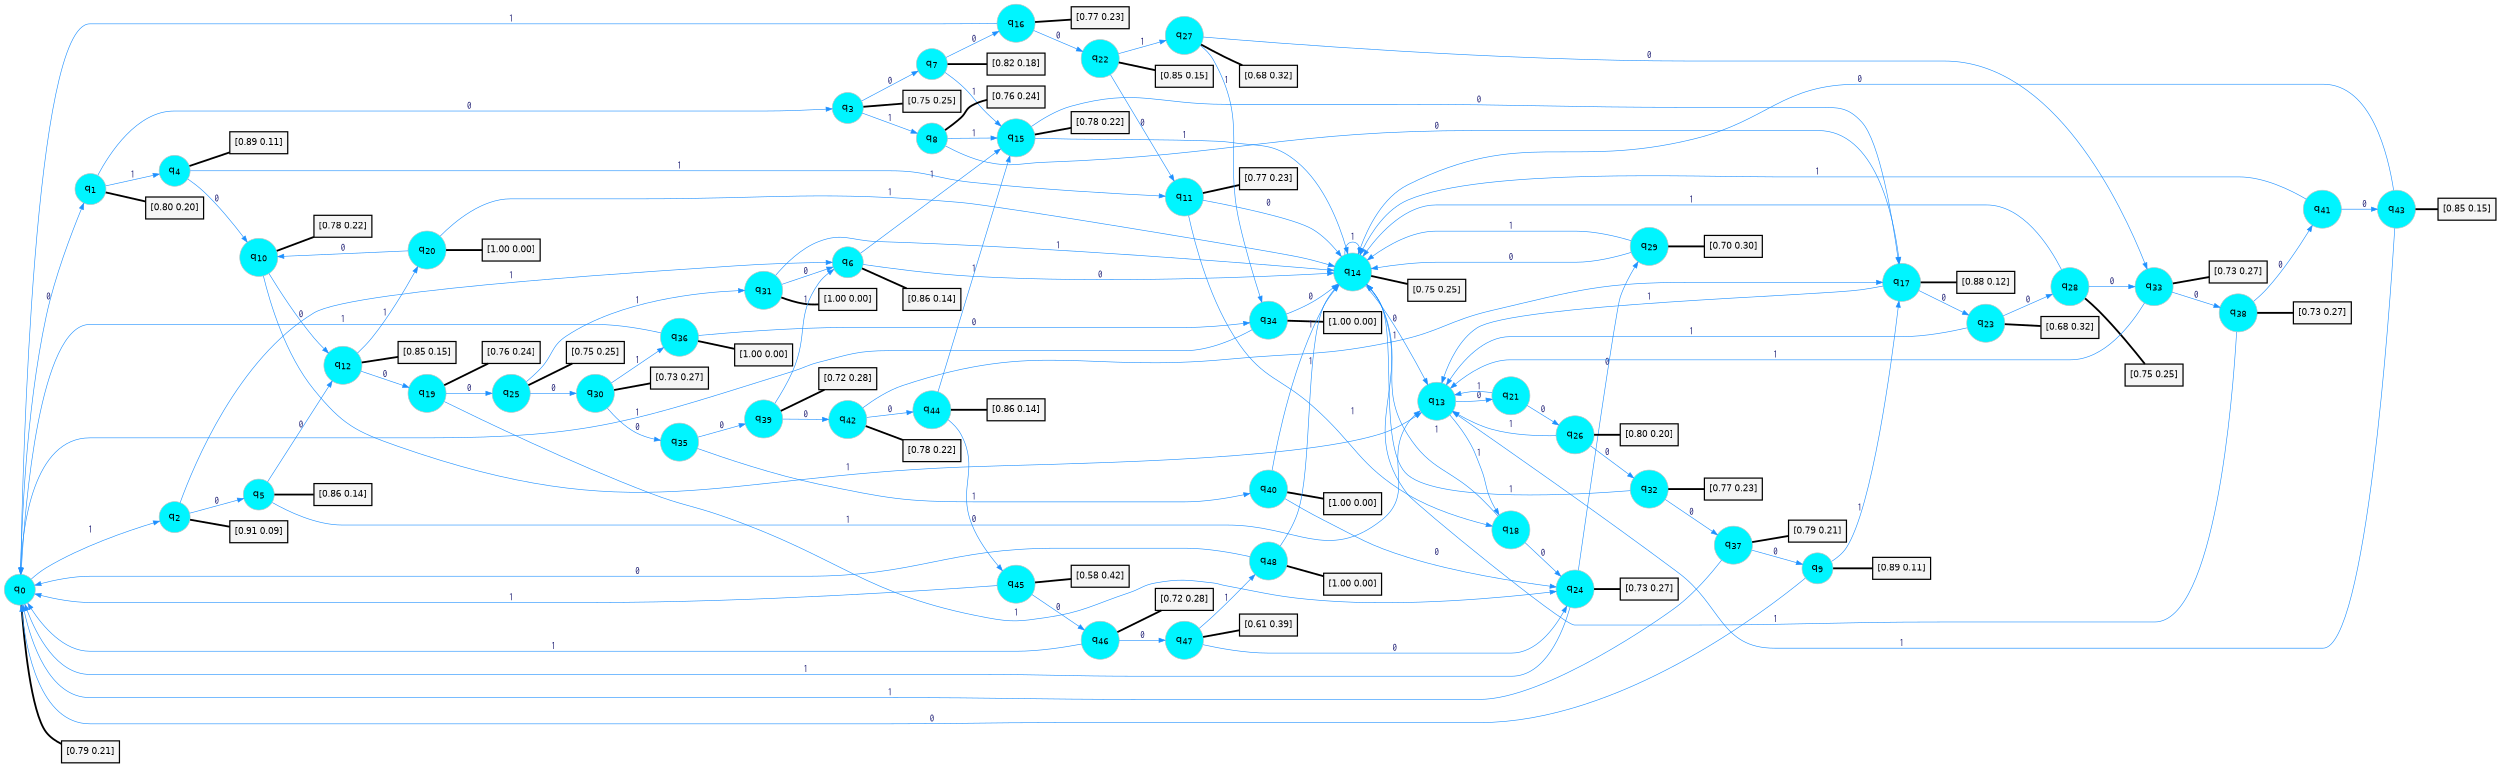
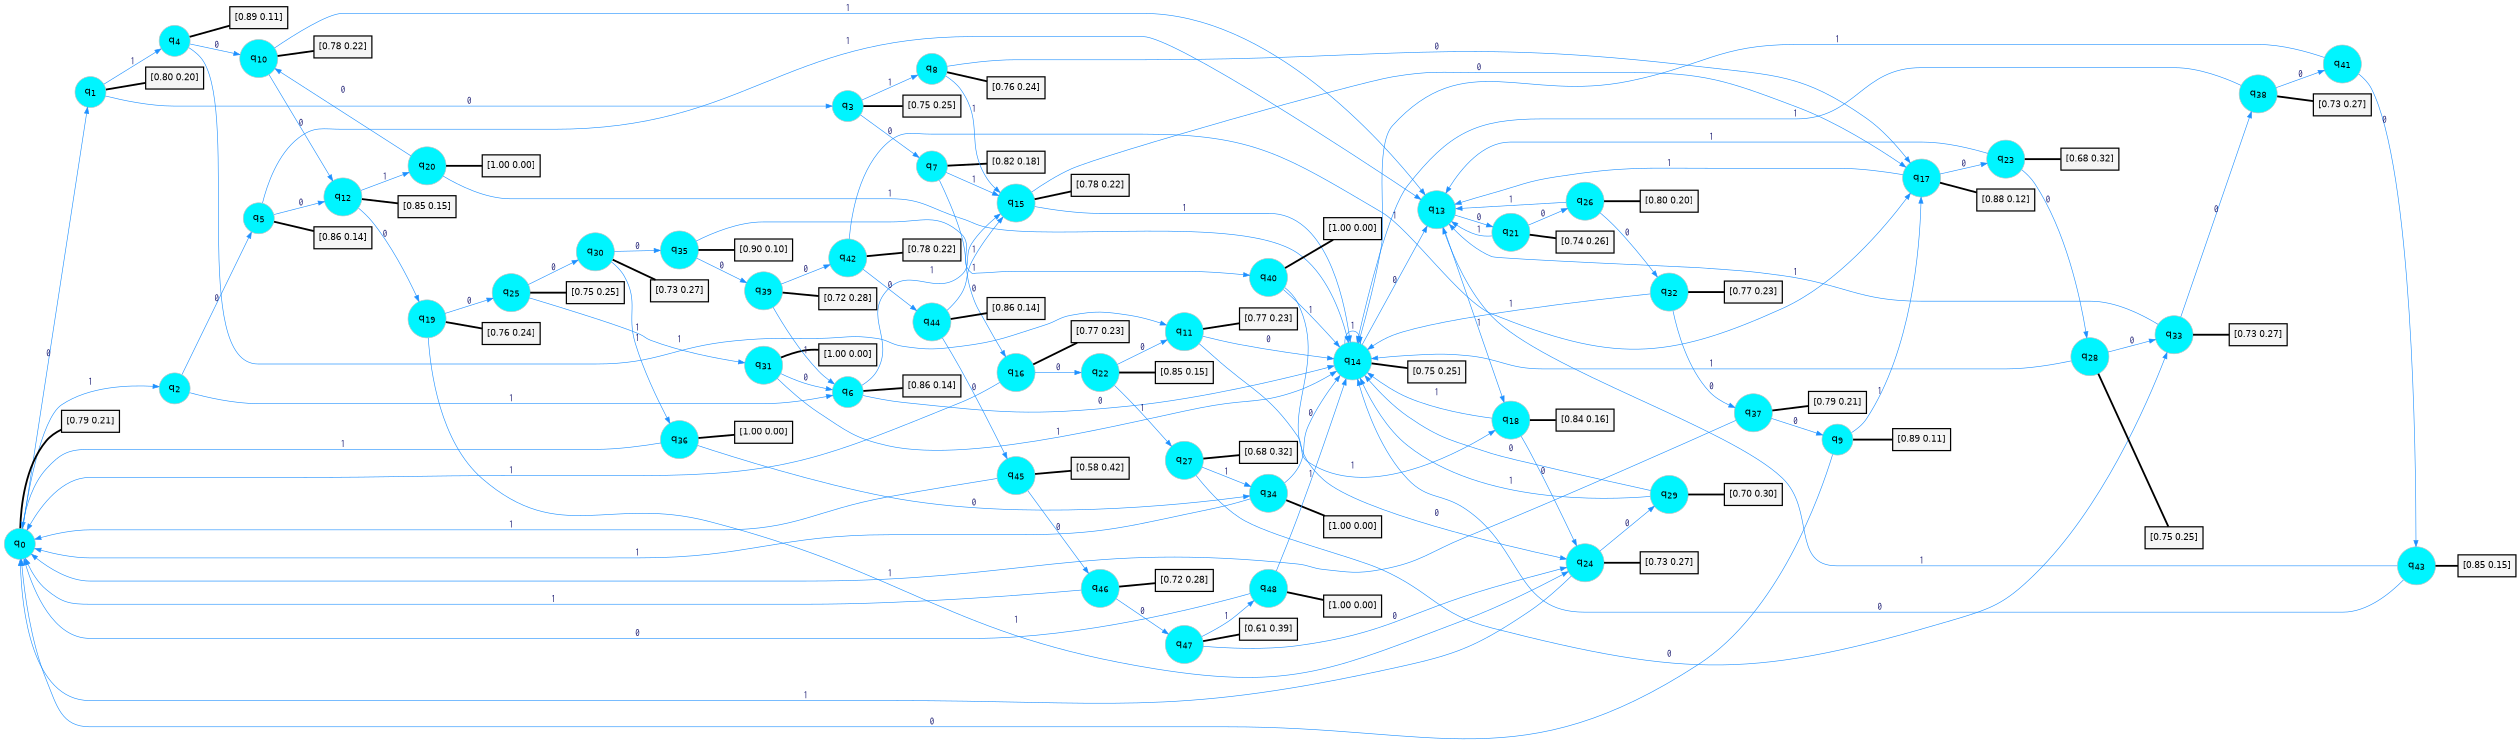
  digraph {
    rankdir=LR
    node [color=gray fillcolor=turquoise1 fontcolor=black fontname=Helvetica fontsize=16 fontweight=bold shape=circle style=filled]
    edge [arrowsize=1 color=dodgerblue1 fontcolor=midnightblue fontname=courier fontweight=bold penwidth=1 style=solid weight=20]
    n1 [label=<q<SUB>0</SUB>>]
    n2 [label=<q<SUB>1</SUB>>]
    n3 [label=<q<SUB>2</SUB>>]
    n4 [color=black fillcolor=whitesmoke fontsize=14 label="[0.79 0.21]" penwidth=2 shape=box]
    n5 [label=<q<SUB>3</SUB>>]
    n6 [label=<q<SUB>4</SUB>>]
    n7 [color=black fillcolor=whitesmoke fontsize=14 label="[0.80 0.20]" penwidth=2 shape=box]
    n8 [label=<q<SUB>5</SUB>>]
    n9 [label=<q<SUB>6</SUB>>]
-   n10 [color=black fillcolor=whitesmoke fontsize=14 label="[0.91 0.09]" penwidth=2 shape=box]
    n11 [label=<q<SUB>7</SUB>>]
    n12 [label=<q<SUB>8</SUB>>]
    n13 [color=black fillcolor=whitesmoke fontsize=14 label="[0.75 0.25]" penwidth=2 shape=box]
    n14 [label=<q<SUB>10</SUB>>]
    n15 [label=<q<SUB>11</SUB>>]
    n16 [color=black fillcolor=whitesmoke fontsize=14 label="[0.89 0.11]" penwidth=2 shape=box]
    n17 [label=<q<SUB>12</SUB>>]
    n18 [label=<q<SUB>13</SUB>>]
    n19 [color=black fillcolor=whitesmoke fontsize=14 label="[0.86 0.14]" penwidth=2 shape=box]
    n20 [label=<q<SUB>14</SUB>>]
    n21 [label=<q<SUB>15</SUB>>]
    n22 [color=black fillcolor=whitesmoke fontsize=14 label="[0.86 0.14]" penwidth=2 shape=box]
    n23 [label=<q<SUB>16</SUB>>]
    n24 [color=black fillcolor=whitesmoke fontsize=14 label="[0.82 0.18]" penwidth=2 shape=box]
    n25 [label=<q<SUB>17</SUB>>]
    n26 [color=black fillcolor=whitesmoke fontsize=14 label="[0.76 0.24]" penwidth=2 shape=box]
    n27 [color=black fillcolor=whitesmoke fontsize=14 label="[0.78 0.22]" penwidth=2 shape=box]
    n28 [label=<q<SUB>18</SUB>>]
    n29 [color=black fillcolor=whitesmoke fontsize=14 label="[0.77 0.23]" penwidth=2 shape=box]
    n30 [label=<q<SUB>19</SUB>>]
    n31 [label=<q<SUB>20</SUB>>]
    n32 [color=black fillcolor=whitesmoke fontsize=14 label="[0.85 0.15]" penwidth=2 shape=box]
    n33 [label=<q<SUB>21</SUB>>]
    n34 [color=black fillcolor=whitesmoke fontsize=14 label="[0.75 0.25]" penwidth=2 shape=box]
    n35 [color=black fillcolor=whitesmoke fontsize=14 label="[0.78 0.22]" penwidth=2 shape=box]
    n36 [label=<q<SUB>22</SUB>>]
    n37 [color=black fillcolor=whitesmoke fontsize=14 label="[0.77 0.23]" penwidth=2 shape=box]
    n38 [label=<q<SUB>23</SUB>>]
    n39 [color=black fillcolor=whitesmoke fontsize=14 label="[0.88 0.12]" penwidth=2 shape=box]
    n40 [label=<q<SUB>9</SUB>>]
    n41 [color=black fillcolor=whitesmoke fontsize=14 label="[0.89 0.11]" penwidth=2 shape=box]
    n42 [label=<q<SUB>24</SUB>>]
+   n43 [color=black fillcolor=whitesmoke fontsize=14 label="[0.84 0.16]" penwidth=2 shape=box]
    n44 [label=<q<SUB>25</SUB>>]
    n45 [color=black fillcolor=whitesmoke fontsize=14 label="[0.76 0.24]" penwidth=2 shape=box]
    n46 [color=black fillcolor=whitesmoke fontsize=14 label="[1.00 0.00]" penwidth=2 shape=box]
    n47 [label=<q<SUB>26</SUB>>]
+   n48 [color=black fillcolor=whitesmoke fontsize=14 label="[0.74 0.26]" penwidth=2 shape=box]
    n49 [label=<q<SUB>27</SUB>>]
    n50 [color=black fillcolor=whitesmoke fontsize=14 label="[0.85 0.15]" penwidth=2 shape=box]
    n51 [label=<q<SUB>28</SUB>>]
    n52 [color=black fillcolor=whitesmoke fontsize=14 label="[0.68 0.32]" penwidth=2 shape=box]
    n53 [label=<q<SUB>29</SUB>>]
    n54 [color=black fillcolor=whitesmoke fontsize=14 label="[0.73 0.27]" penwidth=2 shape=box]
    n55 [label=<q<SUB>30</SUB>>]
    n56 [label=<q<SUB>31</SUB>>]
    n57 [color=black fillcolor=whitesmoke fontsize=14 label="[0.75 0.25]" penwidth=2 shape=box]
    n58 [label=<q<SUB>32</SUB>>]
    n59 [color=black fillcolor=whitesmoke fontsize=14 label="[0.80 0.20]" penwidth=2 shape=box]
    n60 [label=<q<SUB>33</SUB>>]
    n61 [label=<q<SUB>34</SUB>>]
    n62 [color=black fillcolor=whitesmoke fontsize=14 label="[0.68 0.32]" penwidth=2 shape=box]
    n63 [color=black fillcolor=whitesmoke fontsize=14 label="[0.75 0.25]" penwidth=2 shape=box]
    n64 [color=black fillcolor=whitesmoke fontsize=14 label="[0.70 0.30]" penwidth=2 shape=box]
    n65 [label=<q<SUB>35</SUB>>]
    n66 [label=<q<SUB>36</SUB>>]
    n67 [color=black fillcolor=whitesmoke fontsize=14 label="[0.73 0.27]" penwidth=2 shape=box]
    n68 [color=black fillcolor=whitesmoke fontsize=14 label="[1.00 0.00]" penwidth=2 shape=box]
    n69 [label=<q<SUB>37</SUB>>]
    n70 [color=black fillcolor=whitesmoke fontsize=14 label="[0.77 0.23]" penwidth=2 shape=box]
    n71 [label=<q<SUB>38</SUB>>]
    n72 [color=black fillcolor=whitesmoke fontsize=14 label="[0.73 0.27]" penwidth=2 shape=box]
    n73 [color=black fillcolor=whitesmoke fontsize=14 label="[1.00 0.00]" penwidth=2 shape=box]
    n74 [label=<q<SUB>39</SUB>>]
    n75 [label=<q<SUB>40</SUB>>]
+   n76 [color=black fillcolor=whitesmoke fontsize=14 label="[0.90 0.10]" penwidth=2 shape=box]
    n77 [color=black fillcolor=whitesmoke fontsize=14 label="[1.00 0.00]" penwidth=2 shape=box]
    n78 [color=black fillcolor=whitesmoke fontsize=14 label="[0.79 0.21]" penwidth=2 shape=box]
    n79 [label=<q<SUB>41</SUB>>]
    n80 [color=black fillcolor=whitesmoke fontsize=14 label="[0.73 0.27]" penwidth=2 shape=box]
    n81 [label=<q<SUB>42</SUB>>]
    n82 [color=black fillcolor=whitesmoke fontsize=14 label="[0.72 0.28]" penwidth=2 shape=box]
    n83 [color=black fillcolor=whitesmoke fontsize=14 label="[1.00 0.00]" penwidth=2 shape=box]
    n84 [label=<q<SUB>43</SUB>>]
    n85 [label=<q<SUB>44</SUB>>]
    n86 [color=black fillcolor=whitesmoke fontsize=14 label="[0.78 0.22]" penwidth=2 shape=box]
    n87 [color=black fillcolor=whitesmoke fontsize=14 label="[0.85 0.15]" penwidth=2 shape=box]
    n88 [label=<q<SUB>45</SUB>>]
    n89 [color=black fillcolor=whitesmoke fontsize=14 label="[0.86 0.14]" penwidth=2 shape=box]
    n90 [label=<q<SUB>46</SUB>>]
    n91 [color=black fillcolor=whitesmoke fontsize=14 label="[0.58 0.42]" penwidth=2 shape=box]
    n92 [label=<q<SUB>47</SUB>>]
    n93 [color=black fillcolor=whitesmoke fontsize=14 label="[0.72 0.28]" penwidth=2 shape=box]
    n94 [label=<q<SUB>48</SUB>>]
    n95 [color=black fillcolor=whitesmoke fontsize=14 label="[0.61 0.39]" penwidth=2 shape=box]
    n96 [color=black fillcolor=whitesmoke fontsize=14 label="[1.00 0.00]" penwidth=2 shape=box]
    n1 -> n2 [label=0]
    n1 -> n3 [label=1]
    n1 -> n4 [arrowhead=none color=black penwidth=3]
    n2 -> n5 [label=0]
    n2 -> n6 [label=1]
    n2 -> n7 [arrowhead=none color=black penwidth=3]
    n3 -> n8 [label=0]
    n3 -> n9 [label=1]
-   n3 -> n10 [arrowhead=none color=black penwidth=3]
    n5 -> n11 [label=0]
    n5 -> n12 [label=1]
    n5 -> n13 [arrowhead=none color=black penwidth=3]
    n6 -> n14 [label=0]
    n6 -> n15 [label=1]
    n6 -> n16 [arrowhead=none color=black penwidth=3]
    n8 -> n17 [label=0]
    n8 -> n18 [label=1]
    n8 -> n19 [arrowhead=none color=black penwidth=3]
    n9 -> n20 [label=0]
    n9 -> n21 [label=1]
    n9 -> n22 [arrowhead=none color=black penwidth=3]
    n11 -> n21 [label=1]
    n11 -> n23 [label=0]
    n11 -> n24 [arrowhead=none color=black penwidth=3]
    n12 -> n21 [label=1]
    n12 -> n25 [label=0]
    n12 -> n26 [arrowhead=none color=black penwidth=3]
    n14 -> n17 [label=0]
    n14 -> n18 [label=1]
    n14 -> n27 [arrowhead=none color=black penwidth=3]
    n15 -> n20 [label=0]
    n15 -> n28 [label=1]
    n15 -> n29 [arrowhead=none color=black penwidth=3]
    n17 -> n30 [label=0]
    n17 -> n31 [label=1]
    n17 -> n32 [arrowhead=none color=black penwidth=3]
    n18 -> n28 [label=1]
    n18 -> n33 [label=0]
    n20 -> n18 [label=0]
    n20 -> n20 [label=1]
    n20 -> n34 [arrowhead=none color=black penwidth=3]
    n21 -> n20 [label=1]
    n21 -> n25 [label=0]
    n21 -> n35 [arrowhead=none color=black penwidth=3]
    n23 -> n1 [label=1]
    n23 -> n36 [label=0]
    n23 -> n37 [arrowhead=none color=black penwidth=3]
    n25 -> n18 [label=1]
    n25 -> n38 [label=0]
    n25 -> n39 [arrowhead=none color=black penwidth=3]
    n28 -> n20 [label=1]
    n28 -> n42 [label=0]
+   n28 -> n43 [arrowhead=none color=black penwidth=3]
    n30 -> n42 [label=1]
    n30 -> n44 [label=0]
    n30 -> n45 [arrowhead=none color=black penwidth=3]
    n31 -> n14 [label=0]
    n31 -> n20 [label=1]
    n31 -> n46 [arrowhead=none color=black penwidth=3]
    n33 -> n18 [label=1]
    n33 -> n47 [label=0]
+   n33 -> n48 [arrowhead=none color=black penwidth=3]
    n36 -> n15 [label=0]
    n36 -> n49 [label=1]
    n36 -> n50 [arrowhead=none color=black penwidth=3]
    n38 -> n18 [label=1]
    n38 -> n51 [label=0]
    n38 -> n52 [arrowhead=none color=black penwidth=3]
    n40 -> n1 [label=0]
    n40 -> n25 [label=1]
    n40 -> n41 [arrowhead=none color=black penwidth=3]
    n42 -> n1 [label=1]
    n42 -> n53 [label=0]
    n42 -> n54 [arrowhead=none color=black penwidth=3]
    n44 -> n55 [label=0]
    n44 -> n56 [label=1]
    n44 -> n57 [arrowhead=none color=black penwidth=3]
    n47 -> n18 [label=1]
    n47 -> n58 [label=0]
    n47 -> n59 [arrowhead=none color=black penwidth=3]
    n49 -> n60 [label=0]
    n49 -> n61 [label=1]
    n49 -> n62 [arrowhead=none color=black penwidth=3]
    n51 -> n20 [label=1]
    n51 -> n60 [label=0]
    n51 -> n63 [arrowhead=none color=black penwidth=3]
    n53 -> n20 [label=0]
    n53 -> n20 [label=1]
    n53 -> n64 [arrowhead=none color=black penwidth=3]
    n55 -> n65 [label=0]
    n55 -> n66 [label=1]
    n55 -> n67 [arrowhead=none color=black penwidth=3]
    n56 -> n9 [label=0]
    n56 -> n20 [label=1]
    n56 -> n68 [arrowhead=none color=black penwidth=3]
    n58 -> n20 [label=1]
    n58 -> n69 [label=0]
    n58 -> n70 [arrowhead=none color=black penwidth=3]
    n60 -> n18 [label=1]
    n60 -> n71 [label=0]
    n60 -> n72 [arrowhead=none color=black penwidth=3]
    n61 -> n1 [label=1]
    n61 -> n20 [label=0]
    n61 -> n73 [arrowhead=none color=black penwidth=3]
    n65 -> n74 [label=0]
    n65 -> n75 [label=1]
+   n65 -> n76 [arrowhead=none color=black penwidth=3]
    n66 -> n1 [label=1]
    n66 -> n61 [label=0]
    n66 -> n77 [arrowhead=none color=black penwidth=3]
    n69 -> n1 [label=1]
    n69 -> n40 [label=0]
    n69 -> n78 [arrowhead=none color=black penwidth=3]
    n71 -> n20 [label=1]
    n71 -> n79 [label=0]
    n71 -> n80 [arrowhead=none color=black penwidth=3]
    n74 -> n9 [label=1]
    n74 -> n81 [label=0]
    n74 -> n82 [arrowhead=none color=black penwidth=3]
    n75 -> n20 [label=1]
    n75 -> n42 [label=0]
    n75 -> n83 [arrowhead=none color=black penwidth=3]
    n79 -> n20 [label=1]
    n79 -> n84 [label=0]
    n81 -> n25 [label=1]
    n81 -> n85 [label=0]
    n81 -> n86 [arrowhead=none color=black penwidth=3]
    n84 -> n18 [label=1]
    n84 -> n20 [label=0]
    n84 -> n87 [arrowhead=none color=black penwidth=3]
    n85 -> n21 [label=1]
    n85 -> n88 [label=0]
    n85 -> n89 [arrowhead=none color=black penwidth=3]
    n88 -> n1 [label=1]
    n88 -> n90 [label=0]
    n88 -> n91 [arrowhead=none color=black penwidth=3]
    n90 -> n1 [label=1]
    n90 -> n92 [label=0]
    n90 -> n93 [arrowhead=none color=black penwidth=3]
    n92 -> n42 [label=0]
    n92 -> n94 [label=1]
    n92 -> n95 [arrowhead=none color=black penwidth=3]
    n94 -> n1 [label=0]
    n94 -> n20 [label=1]
    n94 -> n96 [arrowhead=none color=black penwidth=3]
  }
